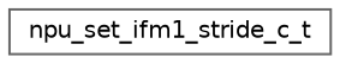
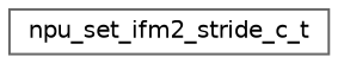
  digraph {
    rankdir=LR
-   n1 [color=grey40 fillcolor=white fontname=Helvetica fontsize=10 height=0.2 label=npu_set_ifm1_stride_c_t shape=box style=filled width=0.4]
+   n1 [color=grey40 fillcolor=white fontname=Helvetica fontsize=10 height=0.2 label=npu_set_ifm2_stride_c_t shape=box style=filled width=0.4]
  }
